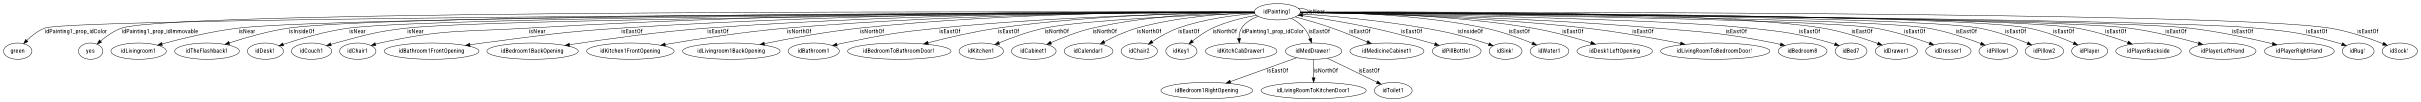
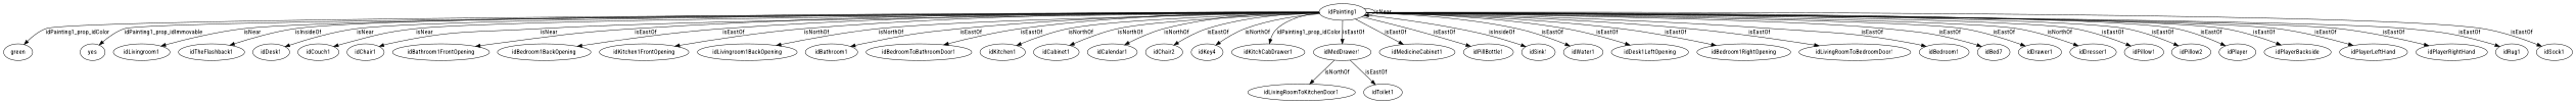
  digraph {
    fontname="Roboto Condensed"
    node [fontname="Roboto Condensed" node_type=entity_node]
    edge [edge_type=relationship fontname="Roboto Condensed"]
    idPainting1
    green [node_type=property_node]
    yes [node_type=property_node]
    idLivingroom1
    idTheFlashback1
    idDesk1
    idCouch1
    idChair1
    idBathroom1FrontOpening
    idBedroom1BackOpening
    idKitchen1FrontOpening
    idLivingroom1BackOpening
    idBathroom1
    idBedroomToBathroomDoor1
    idKitchen1
    idCabinet1
    idCalendar1
    idChair2
-   idKey1
+   idKey1 [label=idKey4]
    idKitchCabDrawer1
    idMedDrawer1
    idMedicineCabinet1
    idPillBottle1
    idSink1
    idWater1
    n26 [label=idDesk1LeftOpening]
    idBedroom1RightOpening
    idLivingRoomToBedroomDoor1
-   idBedroom1 [label=idBedroom8]
+   idBedroom1
    n30 [label=idBed7]
    idDrawer1
    idDresser1
    idPillow1
    idPillow2
    idPlayer
    idPlayerBackside
    idPlayerLeftHand
    idPlayerRightHand
    idRug1
    idSock1
    idLivingRoomToKitchenDoor1
    idToilet1
    idPainting1 -> idPainting1 [label=isNear]
    idPainting1 -> green [edge_type=property label=idPainting1_prop_idColor]
    idPainting1 -> yes [edge_type=property label=idPainting1_prop_idImmovable]
    idPainting1 -> idLivingroom1 [label=isNear]
    idPainting1 -> idTheFlashback1 [label=isInsideOf]
    idPainting1 -> idDesk1 [label=isNear]
    idPainting1 -> idCouch1 [label=isNear]
    idPainting1 -> idChair1 [label=isNear]
    idPainting1 -> idBathroom1FrontOpening [label=isEastOf]
    idPainting1 -> idBedroom1BackOpening [label=isEastOf]
    idPainting1 -> idKitchen1FrontOpening [label=isNorthOf]
    idPainting1 -> idLivingroom1BackOpening [label=isNorthOf]
    idPainting1 -> idBathroom1 [label=isEastOf]
    idPainting1 -> idBedroomToBathroomDoor1 [label=isEastOf]
    idPainting1 -> idKitchen1 [label=isNorthOf]
    idPainting1 -> idCabinet1 [label=isNorthOf]
    idPainting1 -> idCalendar1 [label=isNorthOf]
    idPainting1 -> idChair2 [label=isEastOf]
    idPainting1 -> idKey1 [label=isNorthOf]
    idPainting1 -> idKitchCabDrawer1 [label=idPainting1_prop_idColor]
    idPainting1 -> idMedDrawer1 [label=isEastOf]
    idPainting1 -> idMedicineCabinet1 [label=isEastOf]
    idPainting1 -> idPillBottle1 [label=isEastOf]
    idPainting1 -> idSink1 [label=isInsideOf]
    idPainting1 -> idWater1 [label=isEastOf]
    idPainting1 -> n26 [label=isEastOf]
-   idMedDrawer1 -> idBedroom1RightOpening [label=isEastOf]
+   idPainting1 -> idBedroom1RightOpening [label=isEastOf]
    idPainting1 -> idLivingRoomToBedroomDoor1 [label=isEastOf]
    idPainting1 -> idBedroom1 [label=isEastOf]
    idPainting1 -> n30 [label=isEastOf]
    idPainting1 -> idDrawer1 [label=isEastOf]
-   idPainting1 -> idDresser1 [label=isEastOf]
+   idPainting1 -> idDresser1 [label=isNorthOf]
    idPainting1 -> idPillow1 [label=isEastOf]
    idPainting1 -> idPillow2 [label=isEastOf]
    idPainting1 -> idPlayer [label=isEastOf]
    idPainting1 -> idPlayerBackside [label=isEastOf]
    idPainting1 -> idPlayerLeftHand [label=isEastOf]
    idPainting1 -> idPlayerRightHand [label=isEastOf]
    idPainting1 -> idRug1 [label=isEastOf]
    idPainting1 -> idSock1 [label=isEastOf]
    idMedDrawer1 -> idLivingRoomToKitchenDoor1 [label=isNorthOf]
    idMedDrawer1 -> idToilet1 [label=isEastOf]
  }
